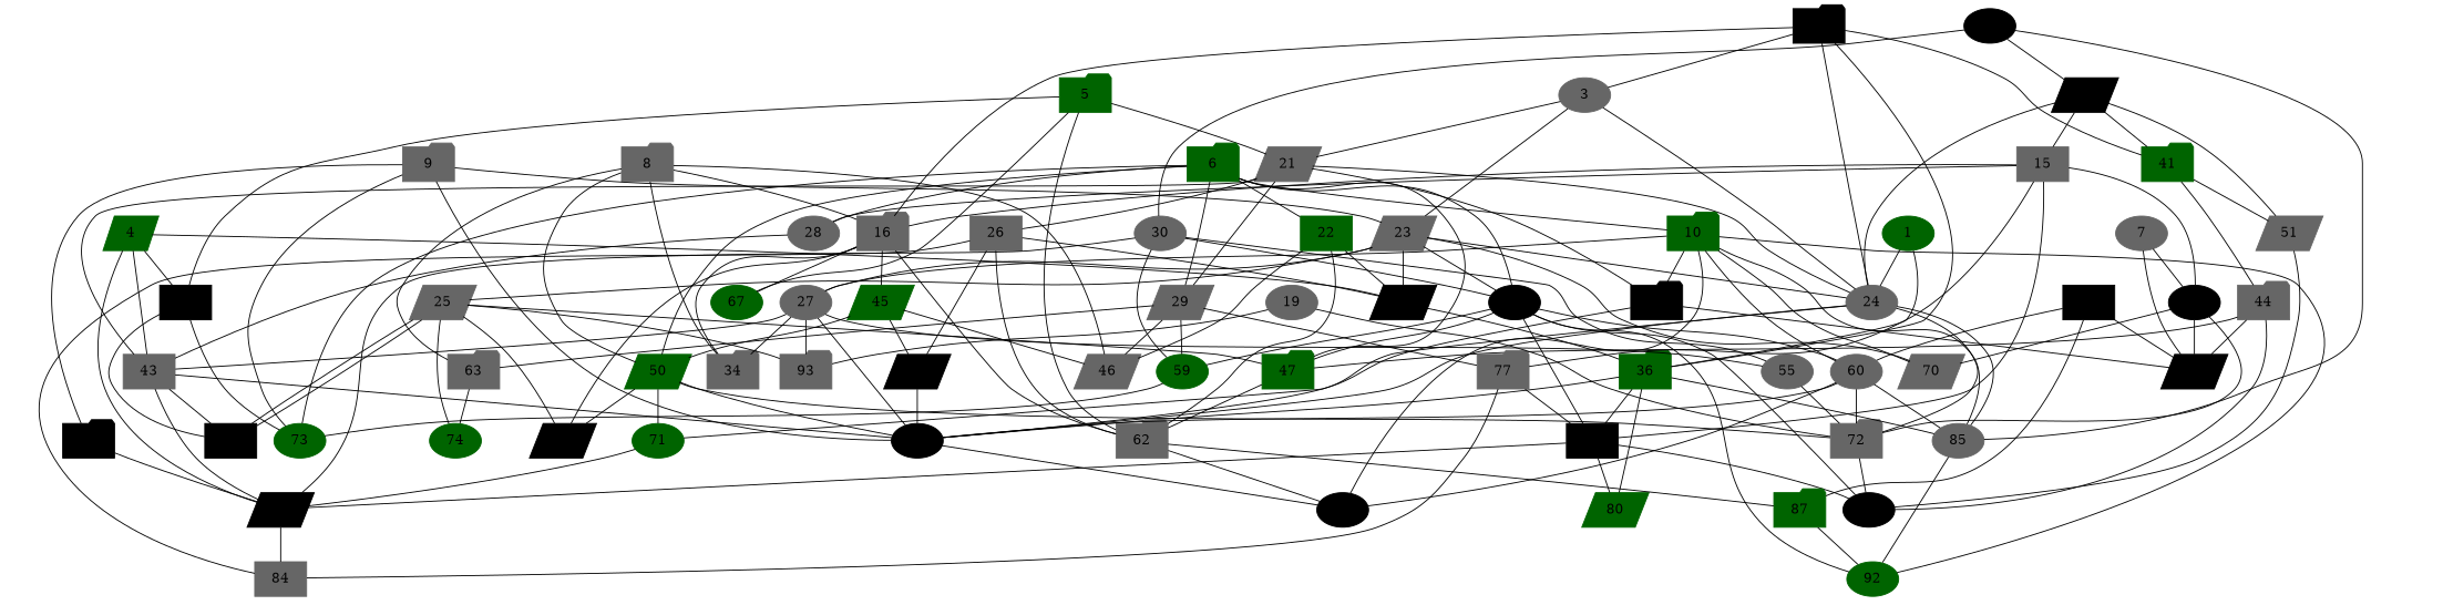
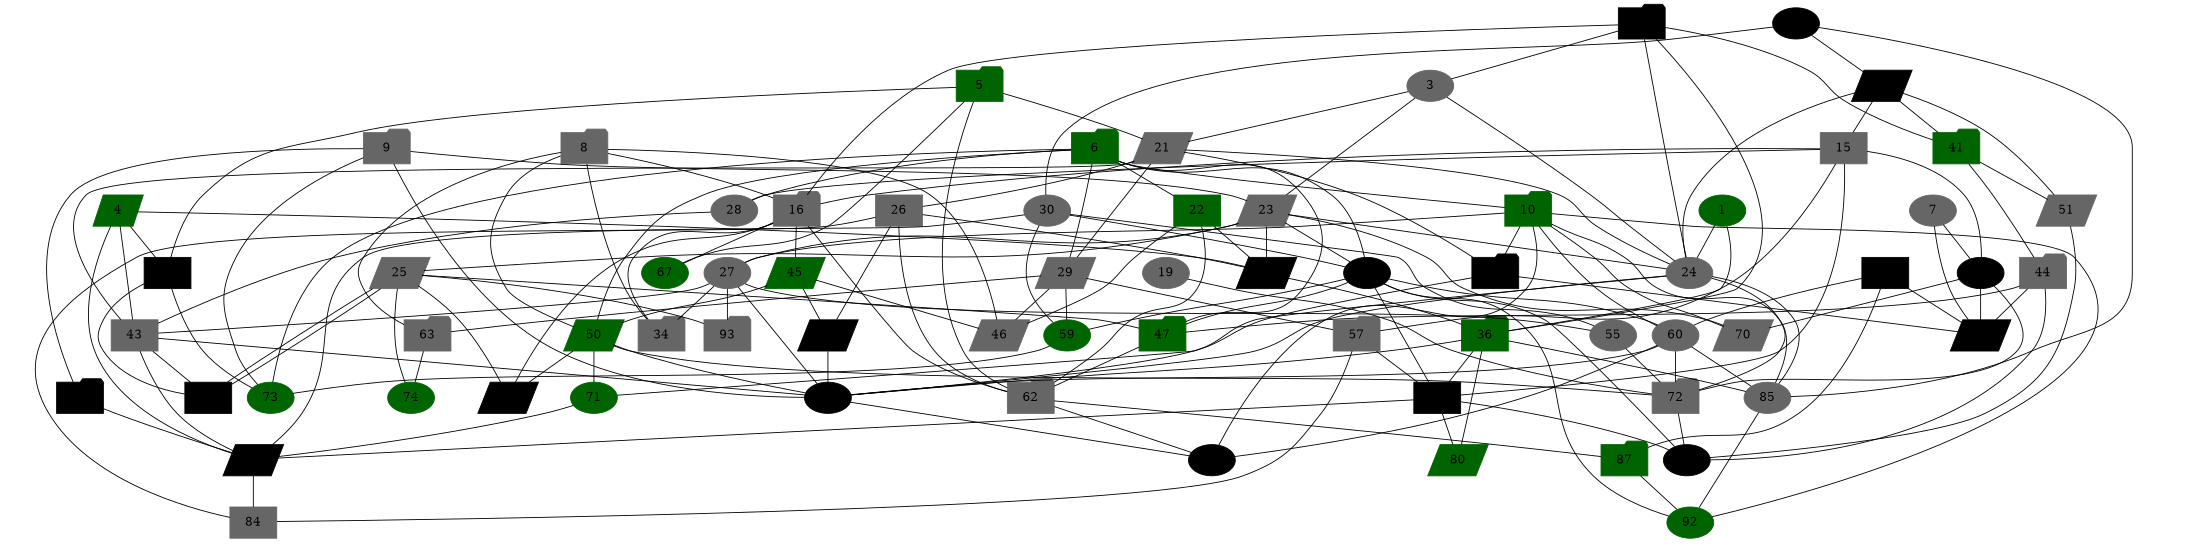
  graph {
    node [color=gray40 shape=ellipse style=filled]
    24 [super="+75"]
    81 [color=black super="+100"]
    85
    72 [shape=folder super="+91"]
    71 [color=darkgreen]
    1 [color=darkgreen]
    36 [color=darkgreen shape=folder super="+79"]
    69 [color=black shape=box]
    80 [color=darkgreen shape=parallelogram]
    2 [color=black shape=folder super="+37"]
    3 [super="+66"]
    16 [shape=folder super="+64"]
    41 [color=darkgreen shape=folder]
    21 [shape=parallelogram super="+103"]
    23 [shape=parallelogram super="+54"]
    62 [shape=folder super="+101"]
    67 [color=darkgreen]
    34 [shape=folder]
    45 [color=darkgreen shape=parallelogram]
    65 [color=black shape=parallelogram]
    51 [shape=parallelogram]
    44 [shape=folder]
    43 [shape=box super="+58"]
    29 [shape=parallelogram super="+98"]
    35 [color=black shape=folder]
    26 [shape=box super="+52"]
    33 [color=black shape=parallelogram super="+99"]
    40 [color=black super="+102"]
    27 [super="+89"]
    70 [shape=parallelogram]
    25 [shape=parallelogram super="+104"]
    4 [color=darkgreen shape=parallelogram]
    31 [color=black shape=box]
    82 [color=black shape=parallelogram]
    73 [color=darkgreen super="+90"]
    61 [color=black shape=box]
    84 [shape=box]
    5 [color=darkgreen shape=folder super="+53"]
    88 [color=black]
    87 [color=darkgreen shape=folder]
    6 [color=darkgreen shape=folder super="+49"]
    10 [color=darkgreen shape=folder super="+14"]
    22 [color=darkgreen shape=box super="+56"]
    28
    47 [color=darkgreen shape=folder super="+83"]
    50 [color=darkgreen shape=parallelogram super="+77"]
    60 [super="+95"]
    92 [color=darkgreen super="+94"]
    46 [shape=parallelogram super="+68"]
    63 [shape=folder]
-   57 [shape=folder label=77]
+   57 [shape=folder]
    59 [color=darkgreen]
    96 [color=black super="+97"]
    18 [color=black super="+20"]
    76 [color=black shape=parallelogram super="+86"]
    7
    8 [shape=folder]
    74 [color=darkgreen]
    9 [shape=folder super="+78"]
    32 [color=black shape=folder]
    93 [shape=folder]
    55
    11 [color=black super="+12"]
    13 [color=black shape=parallelogram super="+17"]
    30 [super="+39"]
    15 [shape=box super="+42"]
    48 [color=black shape=parallelogram]
    19
    38 [color=black shape=box]
    24 -- 81
    24 -- 85
    24 -- 72
    24 -- 71
    81 -- 88
    85 -- 92
    72 -- 96
    71 -- 82
    1 -- 24
    1 -- 36
    36 -- 81
    36 -- 85
    36 -- 69
    36 -- 80
    69 -- 80
    69 -- 82
    69 -- 96
    2 -- 24
    2 -- 36
    2 -- 3
    2 -- 16
    2 -- 41
    3 -- 24
    3 -- 21
    3 -- 23
    16 -- 62 [weight=2]
    16 -- 67
    16 -- 34
    16 -- 45
    16 -- 65
    41 -- 51
    41 -- 44
    21 -- 24
    21 -- 43
    21 -- 29
    21 -- 35
    21 -- 26
    23 -- 24
    23 -- 33
    23 -- 40
    23 -- 27
    23 -- 70
    23 -- 25
    62 -- 88
    62 -- 87
    45 -- 50
    45 -- 46
    45 -- 48
    51 -- 96
    44 -- 47
    44 -- 96
    44 -- 76
    43 -- 81
    43 -- 82
    43 -- 61
    29 -- 46 [weight=2]
    29 -- 63
    29 -- 57
    29 -- 59
    35 -- 81
    35 -- 76
    26 -- 62
    26 -- 33
    26 -- 84
    26 -- 48
    33 -- 36
    40 -- 69
    40 -- 47
    40 -- 60
    40 -- 92
    40 -- 59
    40 -- 96
    27 -- 81
    27 -- 34
    27 -- 43
    27 -- 93
    27 -- 55
    25 -- 65
    25 -- 61
    25 -- 61
    25 -- 47
    25 -- 74
    25 -- 93
    4 -- 43
    4 -- 33
    4 -- 31
    4 -- 82
    31 -- 73
    31 -- 61
    82 -- 84
    5 -- 21 [weight=2]
    5 -- 62
    5 -- 67
    5 -- 31
    87 -- 92
    6 -- 29
    6 -- 40
    6 -- 73
    6 -- 10
    6 -- 22
    6 -- 28
    6 -- 47
    6 -- 50
    10 -- 85
    10 -- 35
    10 -- 27
    10 -- 70
    10 -- 88
    10 -- 60
    10 -- 92
    22 -- 62
    22 -- 33
    22 -- 46
    28 -- 43
    47 -- 62
    50 -- 81
    50 -- 72
    50 -- 71
    50 -- 65
    60 -- 81
    60 -- 85
    60 -- 72
    60 -- 88
    63 -- 74
    57 -- 69
    57 -- 84
    59 -- 73
    18 -- 72
    18 -- 70
    18 -- 76 [weight=3]
    7 -- 18
    7 -- 76
    8 -- 16
    8 -- 34
    8 -- 50
    8 -- 46
    8 -- 63
    9 -- 81 [weight=2]
    9 -- 23
    9 -- 73
    9 -- 32
    32 -- 82
    55 -- 72
    11 -- 85
    11 -- 13
    11 -- 30 [weight=2]
    13 -- 24
    13 -- 41
    13 -- 51
    13 -- 15
    30 -- 40
    30 -- 82
    30 -- 59
    30 -- 55
    15 -- 69
    15 -- 16
    15 -- 28
    15 -- 57
    15 -- 18
    48 -- 81
    19 -- 72
-   19 -- 93
    38 -- 87
    38 -- 60
    38 -- 76
  }
